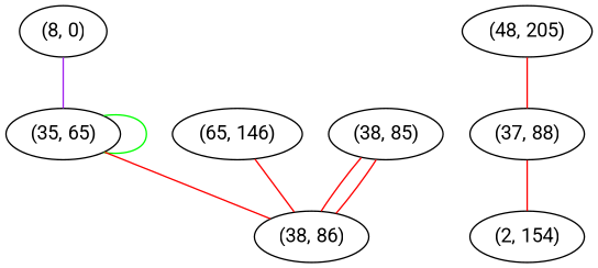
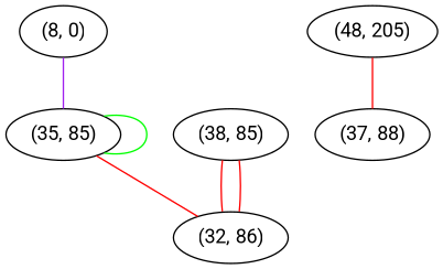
  graph {
    fontname=Roboto
    node [fontname=Roboto]
    edge [color=red fontname=Roboto weight=1]
    n1 [label="(8, 0)"]
-   "(35, 85)" [label="(35, 65)"]
-   "(38, 86)"
+   "(35, 85)"
+   "(38, 86)" [label="(32, 86)"]
    n4 [label="(48, 205)"]
    "(37, 88)"
-   "(2, 154)"
-   "(65, 146)"
    "(38, 85)"
    n1 -- "(35, 85)" [color=purple weight=4]
    "(35, 85)" -- "(35, 85)" [color=green weight=2]
    "(35, 85)" -- "(38, 86)"
    n4 -- "(37, 88)"
-   "(37, 88)" -- "(2, 154)"
-   "(65, 146)" -- "(38, 86)"
    "(38, 85)" -- "(38, 86)"
    "(38, 85)" -- "(38, 86)"
  }
